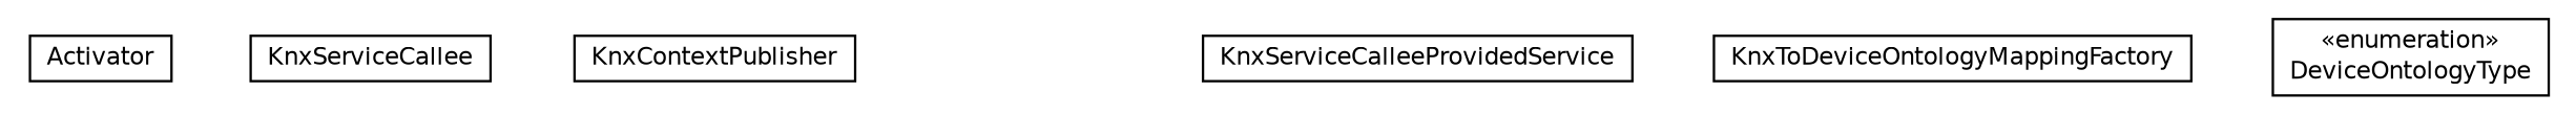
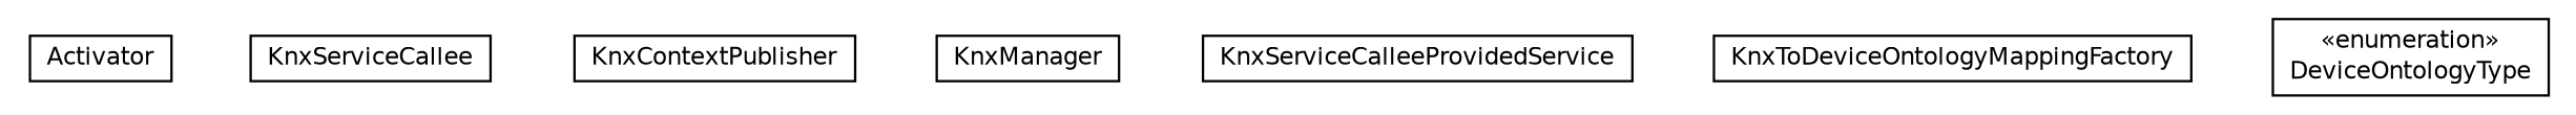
  digraph {
    nodesep=0.25
    ranksep=0.5
    node [fontcolor=black fontname=Helvetica fontsize=10.0 shape=plaintext]
    n1 [label=<<table title="org.universAAL.lddi.knx.exporter.Activator" border="0" cellborder="1" cellspacing="0" cellpadding="2" port="p" href="./Activator.html"> 		<tr><td><table border="0" cellspacing="0" cellpadding="1"> <tr><td align="center" balign="center"> Activator </td></tr> 		</table></td></tr> 		</table>>]
    n2 [label=<<table title="org.universAAL.lddi.knx.exporter.KnxServiceCallee" border="0" cellborder="1" cellspacing="0" cellpadding="2" port="p" href="./KnxServiceCallee.html"> 		<tr><td><table border="0" cellspacing="0" cellpadding="1"> <tr><td align="center" balign="center"> KnxServiceCallee </td></tr> 		</table></td></tr> 		</table>>]
    n3 [label=<<table title="org.universAAL.lddi.knx.exporter.KnxContextPublisher" border="0" cellborder="1" cellspacing="0" cellpadding="2" port="p" href="./KnxContextPublisher.html"> 		<tr><td><table border="0" cellspacing="0" cellpadding="1"> <tr><td align="center" balign="center"> KnxContextPublisher </td></tr> 		</table></td></tr> 		</table>>]
+   n4 [label=<<table title="org.universAAL.lddi.knx.exporter.KnxManager" border="0" cellborder="1" cellspacing="0" cellpadding="2" port="p" href="./KnxManager.html"> 		<tr><td><table border="0" cellspacing="0" cellpadding="1"> <tr><td align="center" balign="center"> KnxManager </td></tr> 		</table></td></tr> 		</table>>]
    n5 [label=<<table title="org.universAAL.lddi.knx.exporter.KnxServiceCalleeProvidedService" border="0" cellborder="1" cellspacing="0" cellpadding="2" port="p" href="./KnxServiceCalleeProvidedService.html"> 		<tr><td><table border="0" cellspacing="0" cellpadding="1"> <tr><td align="center" balign="center"> KnxServiceCalleeProvidedService </td></tr> 		</table></td></tr> 		</table>>]
    n6 [label=<<table title="org.universAAL.lddi.knx.exporter.KnxToDeviceOntologyMappingFactory" border="0" cellborder="1" cellspacing="0" cellpadding="2" port="p" href="./KnxToDeviceOntologyMappingFactory.html"> 		<tr><td><table border="0" cellspacing="0" cellpadding="1"> <tr><td align="center" balign="center"> KnxToDeviceOntologyMappingFactory </td></tr> 		</table></td></tr> 		</table>>]
    n7 [label=<<table title="org.universAAL.lddi.knx.exporter.KnxToDeviceOntologyMappingFactory.DeviceOntologyType" border="0" cellborder="1" cellspacing="0" cellpadding="2" port="p" href="./KnxToDeviceOntologyMappingFactory.DeviceOntologyType.html"> 		<tr><td><table border="0" cellspacing="0" cellpadding="1"> <tr><td align="center" balign="center"> &#171;enumeration&#187; </td></tr> <tr><td align="center" balign="center"> DeviceOntologyType </td></tr> 		</table></td></tr> 		</table>>]
  }
